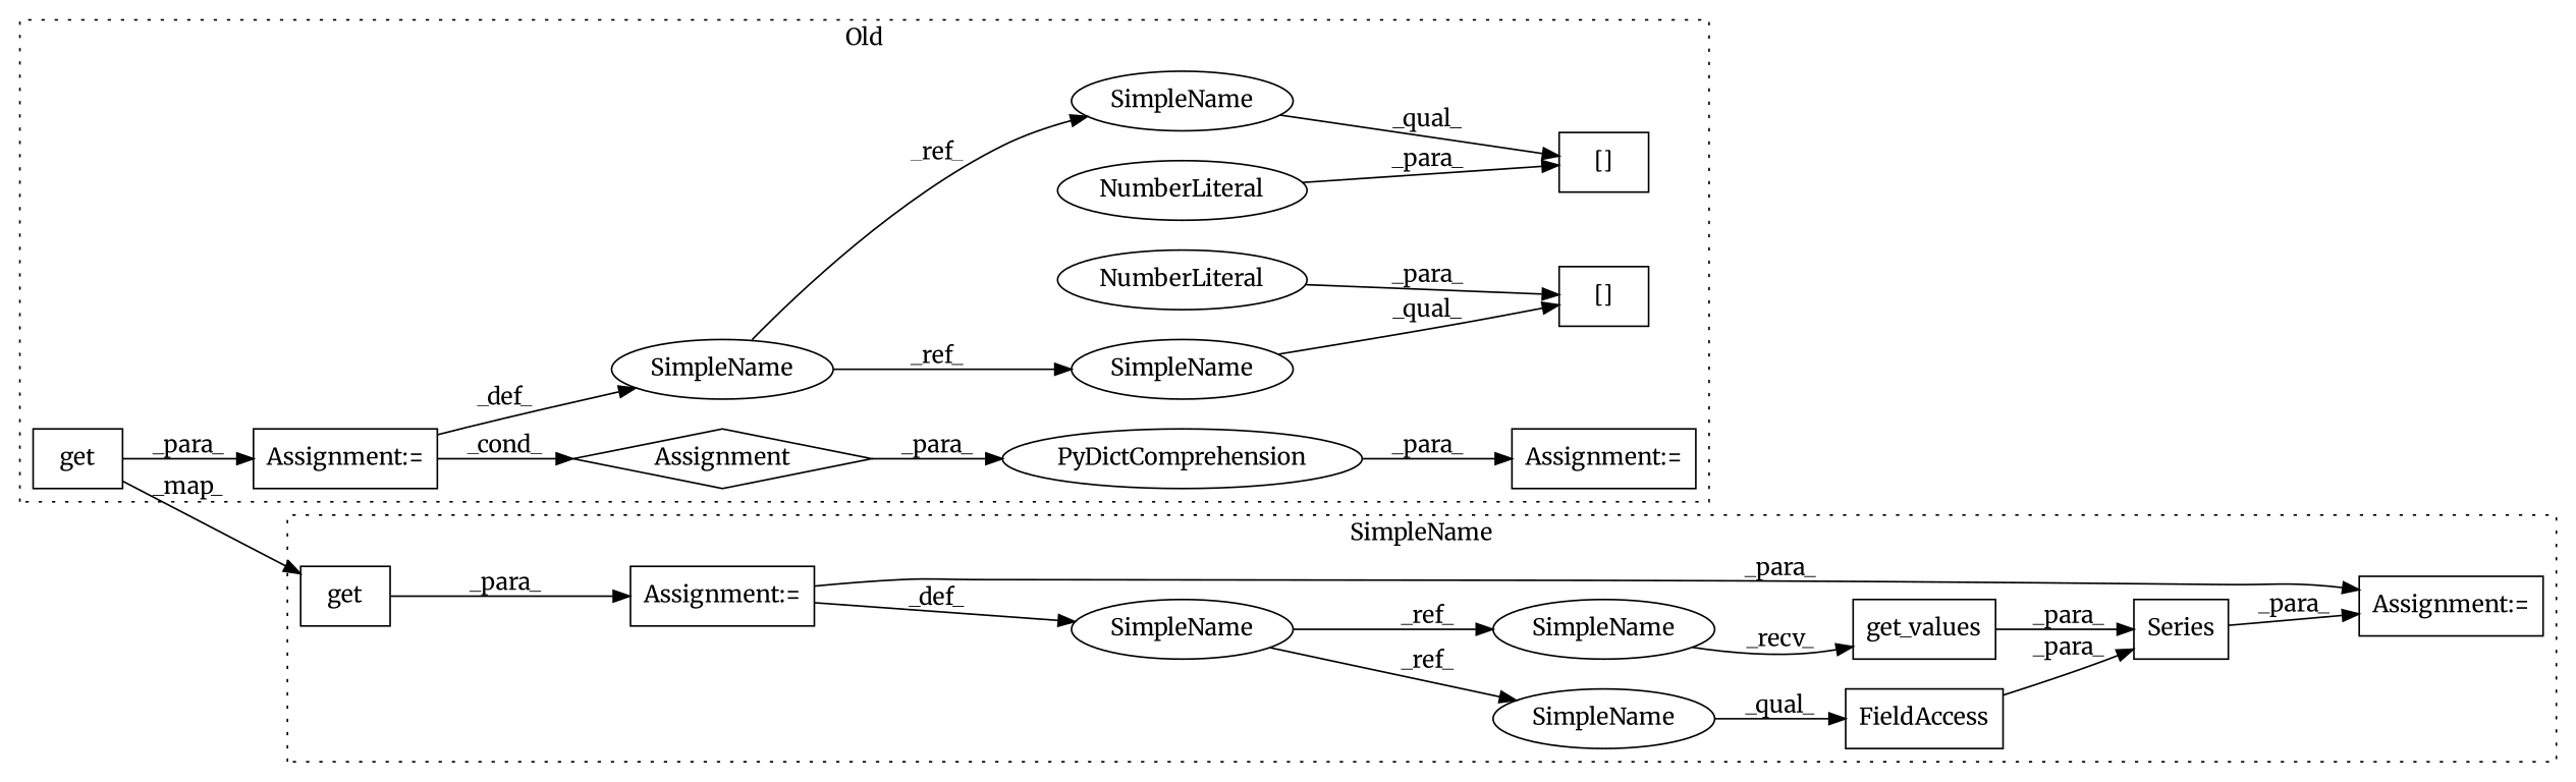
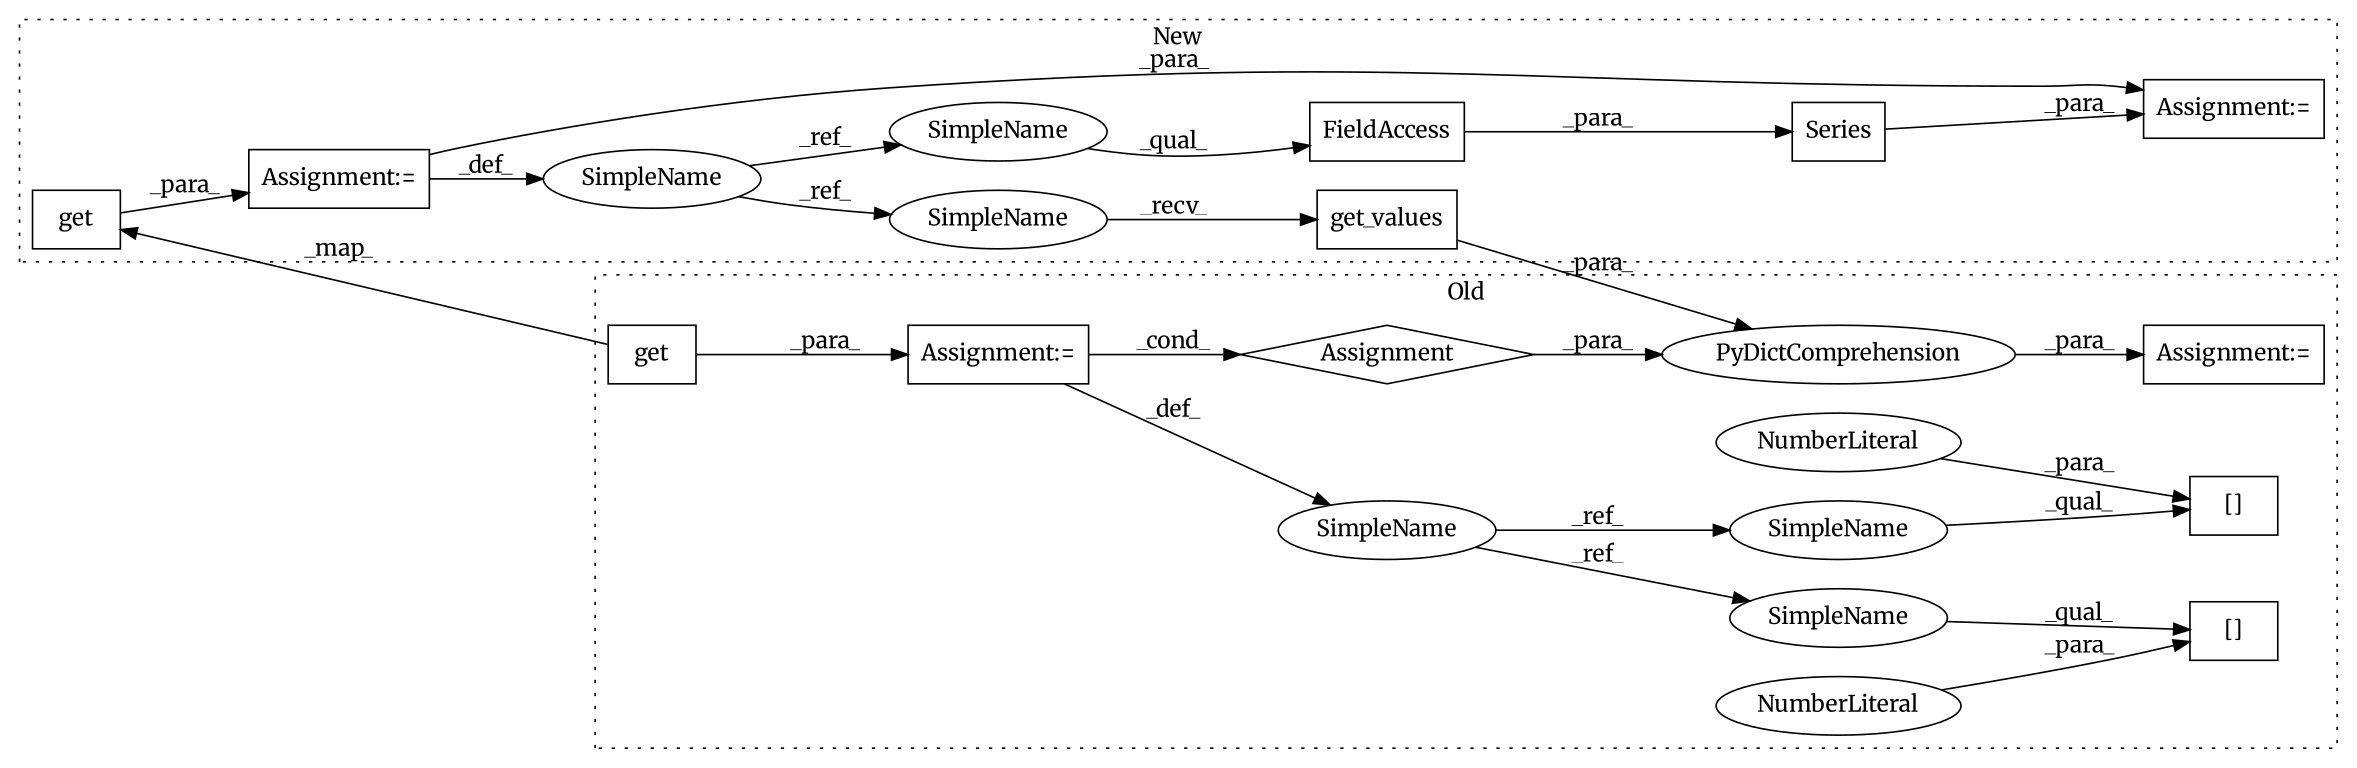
  digraph {
    fontname=Merriweather
    rankdir=LR
    node [a=42 fontname=Merriweather l=1 s=5679 shape=box]
    edge [fontname=Merriweather]
    n1 [a=113 l=44 label=Assignment shape=diamond]
    n2 [a=7 l=44 label="Assignment:="]
    n3 [a=2 l="9,1" label="[]" s="5588,5598"]
    n4 [a=34 label=NumberLiteral s=5597 shape=ellipse]
    n5 [a=32 l="4,1" label=get s="5700,5713"]
    n6 [a=2 l="9,1" label="[]" s="5604,5614"]
    n7 [a=34 label=NumberLiteral s=5613 shape=ellipse]
    n8 [l=8 label=SimpleName s=5682 shape=ellipse]
    n9 [a=7 l=14 label="Assignment:=" s=5574]
    n10 [a=110 l=143 label=PyDictComprehension s=5588 shape=ellipse]
    n11 [l=8 label=SimpleName s=5588 shape=ellipse]
    n12 [l=8 label=SimpleName s=5604 shape=ellipse]
    n13 [a=32 l=12 label=get_values s=5571]
    n14 [a=32 l="4,1" label=get s="5491,5504"]
    n15 [a=32 l="7,1" label=Series s="5528,5583"]
    n16 [l=14 label=SimpleName s=5469 shape=ellipse]
    n17 [a=22 l=20 label=FieldAccess s=5535]
    n18 [a=7 label="Assignment:=" s=5520]
    n19 [a=7 label="Assignment:=" s=5483]
    n20 [l=14 label=SimpleName s=5535 shape=ellipse]
    n21 [l=14 label=SimpleName s=5556 shape=ellipse]
    subgraph cluster_1 {
      label=Old
      style=dotted
      n1
      n2
      n3
      n4
      n5
      n6
      n7
      n8
      n9
      n10
      n11
      n12
    }
    subgraph cluster_2 {
-     label=SimpleName
+     label=New
      style=dotted
      n13
      n14
      n15
      n16
      n17
      n18
      n19
      n20
      n21
    }
    n1 -> n10 [label=_para_]
    n2 -> n1 [label=_cond_]
    n2 -> n8 [label=_def_]
    n4 -> n3 [label=_para_]
    n5 -> n2 [label=_para_]
    n5 -> n14 [label=_map_]
    n7 -> n6 [label=_para_]
    n8 -> n11 [label=_ref_]
    n8 -> n12 [label=_ref_]
    n10 -> n9 [label=_para_]
    n11 -> n3 [label=_qual_]
    n12 -> n6 [label=_qual_]
-   n13 -> n15 [label=_para_]
+   n13 -> n10 [label=_para_]
    n14 -> n19 [label=_para_]
    n15 -> n18 [label=_para_]
    n16 -> n20 [label=_ref_]
    n16 -> n21 [label=_ref_]
    n17 -> n15 [label=_para_]
    n19 -> n16 [label=_def_]
    n19 -> n18 [label=_para_]
    n20 -> n17 [label=_qual_]
    n21 -> n13 [label=_recv_]
  }
